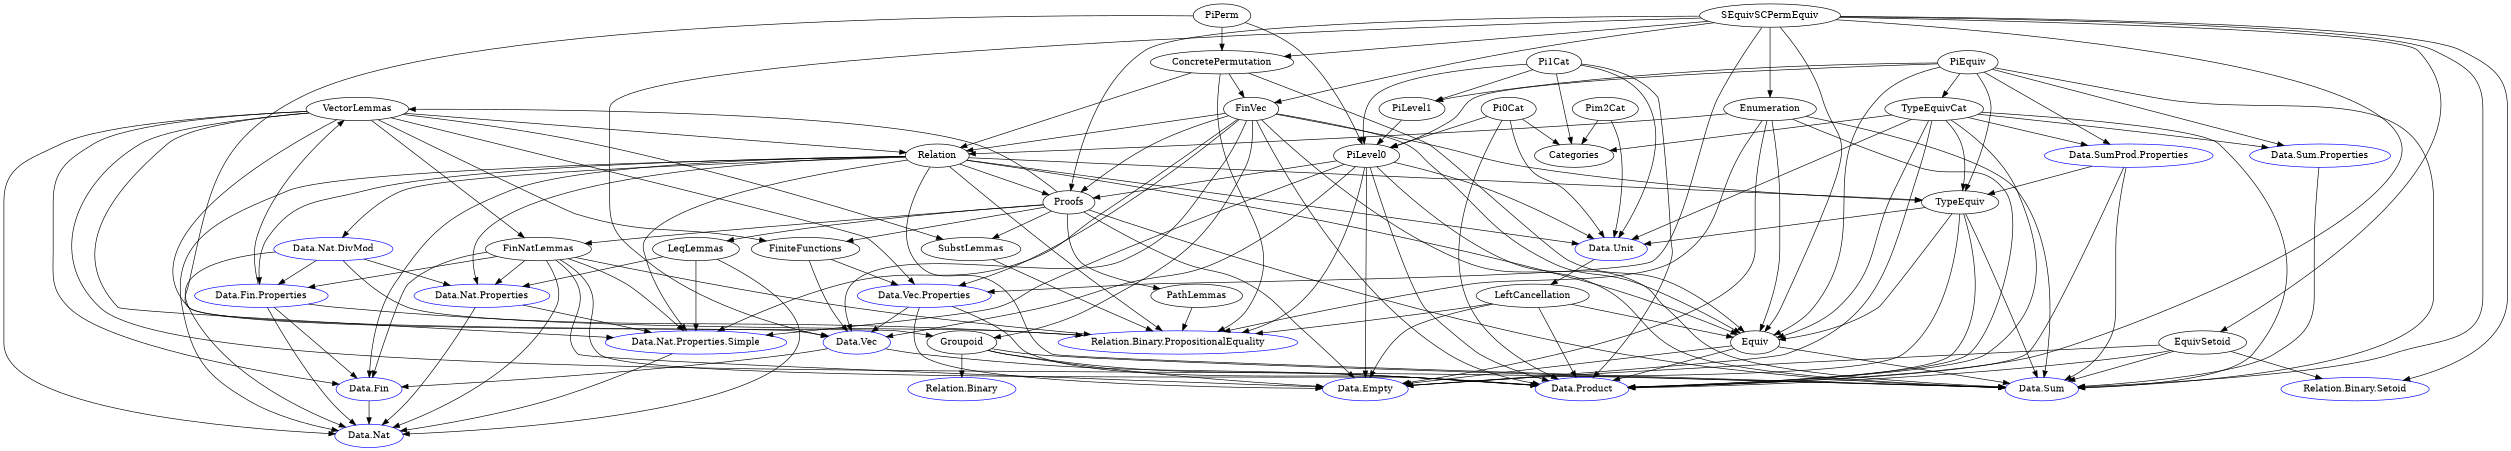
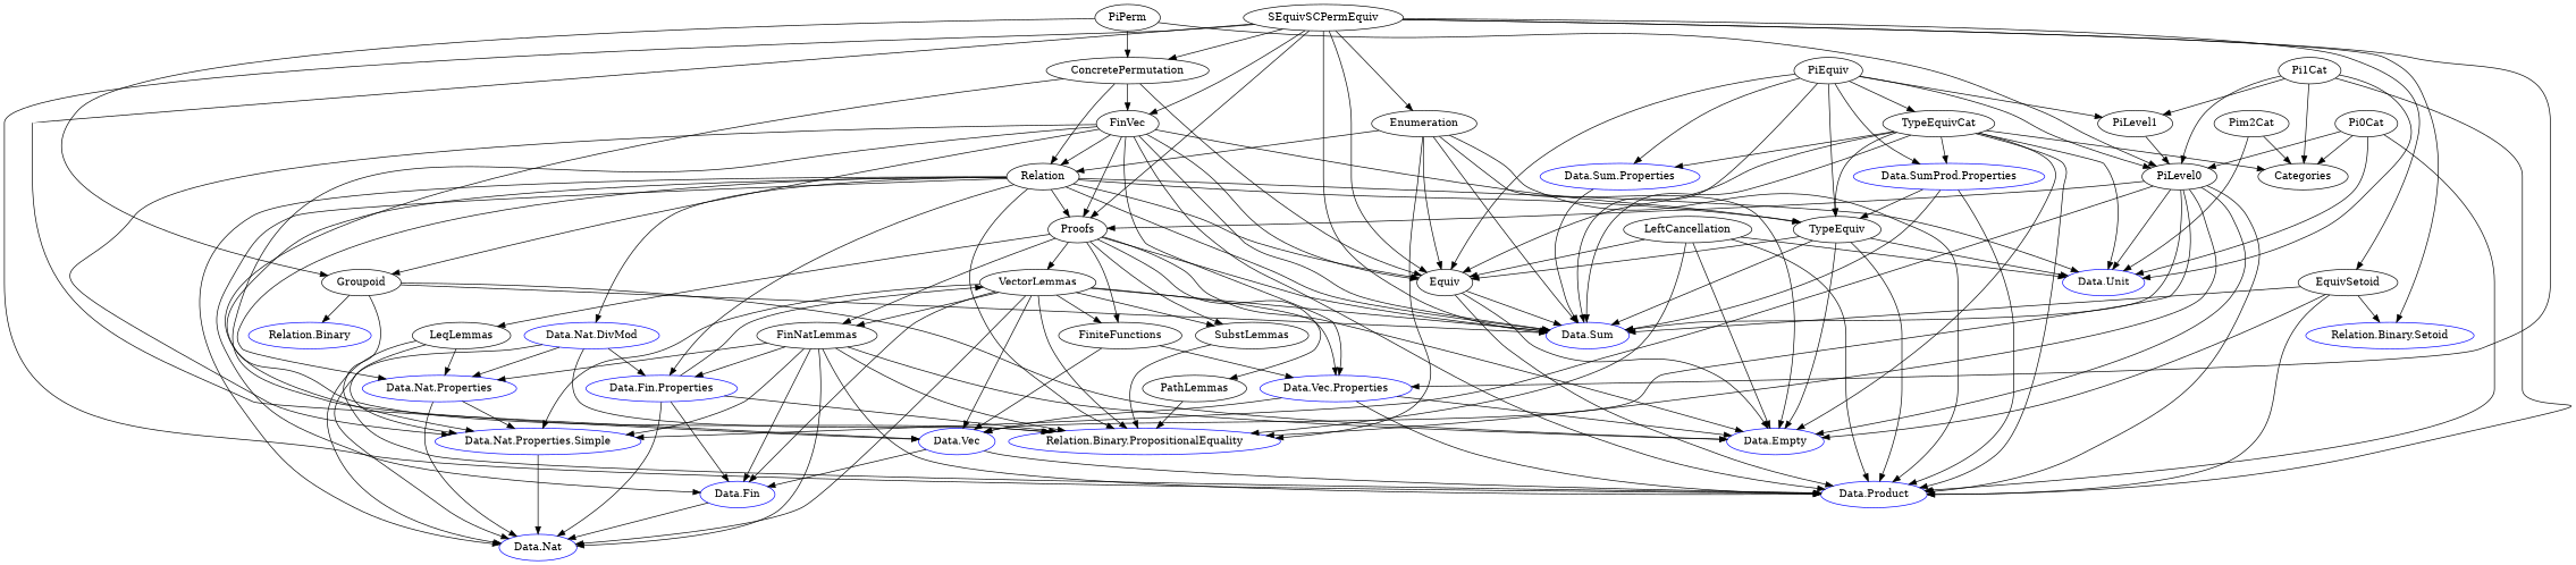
  digraph {
    n1 [color=blue label="Data.Nat"]
    n2 [color=blue label="Data.Nat.Properties"]
    n3 [color=blue label="Data.Nat.Properties.Simple"]
    n4 [color=blue label="Data.Nat.DivMod"]
    n5 [color=blue label="Relation.Binary.PropositionalEquality"]
    n6 [color=blue label="Data.Fin.Properties"]
    n7 [color=blue label="Data.Fin"]
    VectorLemmas
    n9 [color=blue label="Data.Product"]
    n10 [color=blue label="Data.Empty"]
    n11 [color=blue label="Data.Sum"]
    n12 [color=blue label="Data.Vec"]
    n13 [color=blue label="Data.Vec.Properties"]
    n14 [color=blue label="Data.Unit"]
    n15 [color=blue label="Relation.Binary.Setoid"]
    n16 [color=blue label="Relation.Binary"]
    n17 [color=blue label="Data.Sum.Properties"]
    n18 [color=blue label="Data.SumProd.Properties"]
    TypeEquiv
    Equiv
    LeqLemmas
    FinNatLemmas
    SubstLemmas
    FiniteFunctions
    PathLemmas
    Proofs
    Enumeration
    n28 [label=Relation]
    Groupoid
    TypeEquivCat
    Categories
    LeftCancellation
    EquivSetoid
    FinVec
    ConcretePermutation
    SEquivSCPermEquiv
    PiLevel0
    PiLevel1
    PiPerm
    PiEquiv
    Pim2Cat
    Pi0Cat
    Pi1Cat
    n2 -> n1
    n2 -> n3
    n3 -> n1
    n4 -> n1
    n4 -> n2
    n4 -> n5
    n4 -> n6
    n6 -> n1
    n6 -> n5
    n6 -> n7
    n6 -> VectorLemmas
    n7 -> n1
    VectorLemmas -> n1
    VectorLemmas -> n3
-   VectorLemmas -> n28
+   VectorLemmas -> n5
    VectorLemmas -> n7
    VectorLemmas -> n11
    VectorLemmas -> n12
    VectorLemmas -> n13
    VectorLemmas -> FinNatLemmas
    VectorLemmas -> SubstLemmas
    VectorLemmas -> FiniteFunctions
    n12 -> n7
    n12 -> n9
    n13 -> n9
    n13 -> n10
    n13 -> n12
    n17 -> n11
    n18 -> n9
    n18 -> n11
    n18 -> TypeEquiv
    TypeEquiv -> n9
    TypeEquiv -> n10
    TypeEquiv -> n11
    TypeEquiv -> n14
    TypeEquiv -> Equiv
    Equiv -> n9
    Equiv -> n10
    Equiv -> n11
    LeqLemmas -> n1
    LeqLemmas -> n2
    LeqLemmas -> n3
    FinNatLemmas -> n1
    FinNatLemmas -> n2
    FinNatLemmas -> n3
    FinNatLemmas -> n5
    FinNatLemmas -> n6
    FinNatLemmas -> n7
    FinNatLemmas -> n9
    FinNatLemmas -> n10
    SubstLemmas -> n5
    FiniteFunctions -> n12
    FiniteFunctions -> n13
    PathLemmas -> n5
    Proofs -> VectorLemmas
    Proofs -> n10
    Proofs -> n11
    Proofs -> LeqLemmas
    Proofs -> FinNatLemmas
    Proofs -> SubstLemmas
    Proofs -> FiniteFunctions
    Proofs -> PathLemmas
    Enumeration -> n5
    Enumeration -> n9
    Enumeration -> n10
    Enumeration -> n11
    Enumeration -> Equiv
    Enumeration -> n28
    n28 -> n1
    n28 -> n2
    n28 -> n3
    n28 -> n4
    n28 -> n5
    n28 -> n6
    n28 -> n7
    n28 -> n11
    n28 -> n14
    n28 -> TypeEquiv
    n28 -> Equiv
    n28 -> Proofs
    Groupoid -> n9
    Groupoid -> n10
    Groupoid -> n11
    Groupoid -> n16
    TypeEquivCat -> n9
    TypeEquivCat -> n10
    TypeEquivCat -> n11
    TypeEquivCat -> n14
    TypeEquivCat -> n17
    TypeEquivCat -> n18
    TypeEquivCat -> TypeEquiv
    TypeEquivCat -> Equiv
    TypeEquivCat -> Categories
    LeftCancellation -> n5
    LeftCancellation -> n9
    LeftCancellation -> n10
-   n14 -> LeftCancellation
+   LeftCancellation -> n14
    LeftCancellation -> Equiv
    EquivSetoid -> n9
    EquivSetoid -> n10
    EquivSetoid -> n11
    EquivSetoid -> n15
    FinVec -> n3
    FinVec -> n9
    FinVec -> n11
    FinVec -> n12
    FinVec -> n13
    FinVec -> TypeEquiv
    FinVec -> Equiv
    FinVec -> Proofs
    FinVec -> n28
    FinVec -> Groupoid
    ConcretePermutation -> n5
    ConcretePermutation -> Equiv
    ConcretePermutation -> n28
    ConcretePermutation -> FinVec
    SEquivSCPermEquiv -> n9
    SEquivSCPermEquiv -> n11
    SEquivSCPermEquiv -> n12
    SEquivSCPermEquiv -> n13
    SEquivSCPermEquiv -> n15
    SEquivSCPermEquiv -> Equiv
    SEquivSCPermEquiv -> Proofs
    SEquivSCPermEquiv -> Enumeration
    SEquivSCPermEquiv -> EquivSetoid
    SEquivSCPermEquiv -> FinVec
    SEquivSCPermEquiv -> ConcretePermutation
    PiLevel0 -> n3
    PiLevel0 -> n5
    PiLevel0 -> n9
    PiLevel0 -> n10
    PiLevel0 -> n11
    PiLevel0 -> n12
    PiLevel0 -> n14
    PiLevel0 -> Proofs
    PiLevel1 -> PiLevel0
    PiPerm -> Groupoid
    PiPerm -> ConcretePermutation
    PiPerm -> PiLevel0
    PiEquiv -> n11
    PiEquiv -> n17
    PiEquiv -> n18
    PiEquiv -> TypeEquiv
    PiEquiv -> Equiv
    PiEquiv -> TypeEquivCat
    PiEquiv -> PiLevel0
    PiEquiv -> PiLevel1
    Pim2Cat -> n14
    Pim2Cat -> Categories
    Pi0Cat -> n9
    Pi0Cat -> n14
    Pi0Cat -> Categories
    Pi0Cat -> PiLevel0
    Pi1Cat -> n9
    Pi1Cat -> n14
    Pi1Cat -> Categories
    Pi1Cat -> PiLevel0
    Pi1Cat -> PiLevel1
  }
